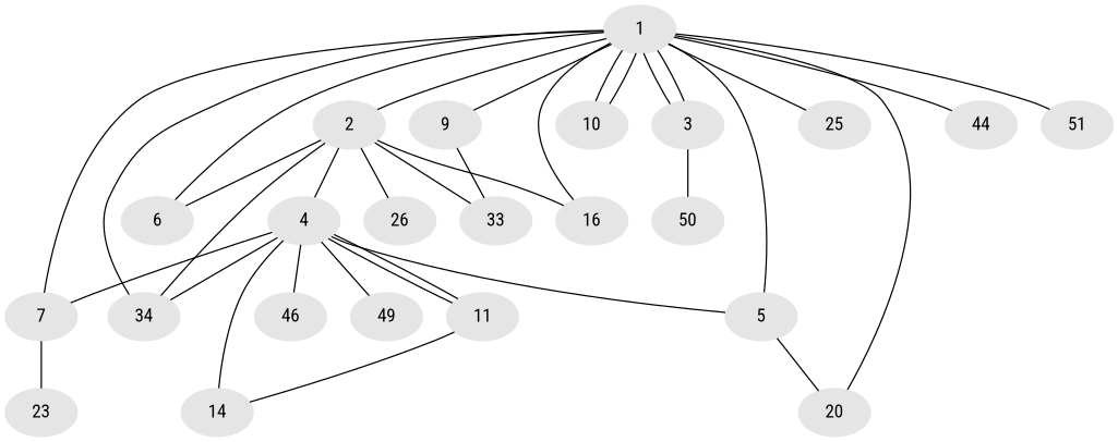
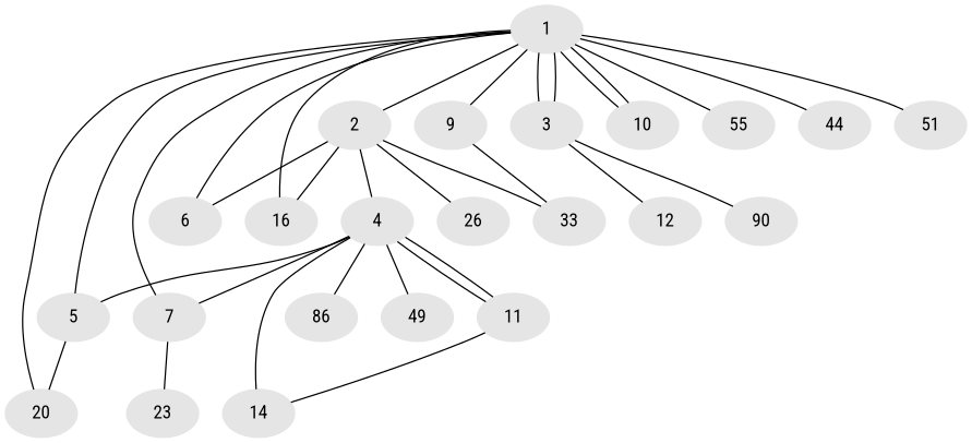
  graph {
    fontname="Roboto Condensed"
    node [color=gray90 fontname="Roboto Condensed" style=filled]
    edge [fontname="Roboto Condensed"]
    1 [super="+31"]
    2
    3
    5
    6
    7 [super="+17"]
    9
    10 [super="+52"]
    16 [super="+37"]
    20 [super="+30"]
-   25
-   34 [super="+36"]
+   25 [label=55]
    44
    51
    4 [super="+13+15+19+24+21+8"]
    26
    33
-   50
+   12
+   50 [label=90]
    11
    14 [super="+39+43"]
-   46
+   46 [label=86]
    49
    23
    1 -- 2
    1 -- 3 [weight=2]
    1 -- 3
    1 -- 5
    1 -- 6
    1 -- 7
    1 -- 9
    1 -- 10
    1 -- 10
    1 -- 16
    1 -- 20
    1 -- 25
-   1 -- 34
    1 -- 44
    1 -- 51
    2 -- 6
    2 -- 16
-   2 -- 34
    2 -- 4
    2 -- 26
    2 -- 33
+   3 -- 12
    3 -- 50
    5 -- 20
    7 -- 23
    9 -- 33
    4 -- 5
    4 -- 7
-   4 -- 34
    4 -- 11 [weight=2]
    4 -- 11
    4 -- 14 [weight=2]
    4 -- 46
    4 -- 49
    11 -- 14
  }
